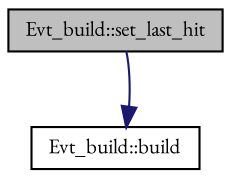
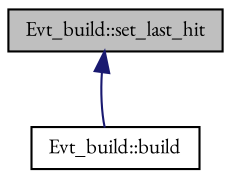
  digraph {
    rankdir=TB
    fontname="EB Garamond"
    node [color=black fontname="EB Garamond" fontsize=10 shape=record style=filled]
    n1 [fillcolor=grey75 fontcolor=black height=0.2 label="Evt_build::set_last_hit" width=0.4]
    n2 [fillcolor=white height=0.2 label="Evt_build::build" width=0.4]
-   n2 -> n1 [color=midnightblue dir=back fontname="EB Garamond" fontsize=10 labelfontname=Helvetica labelfontsize=10 style=solid]
+   n1 -> n2 [color=midnightblue dir=back fontname="EB Garamond" fontsize=10 labelfontname=Helvetica labelfontsize=10 style=solid]
  }
